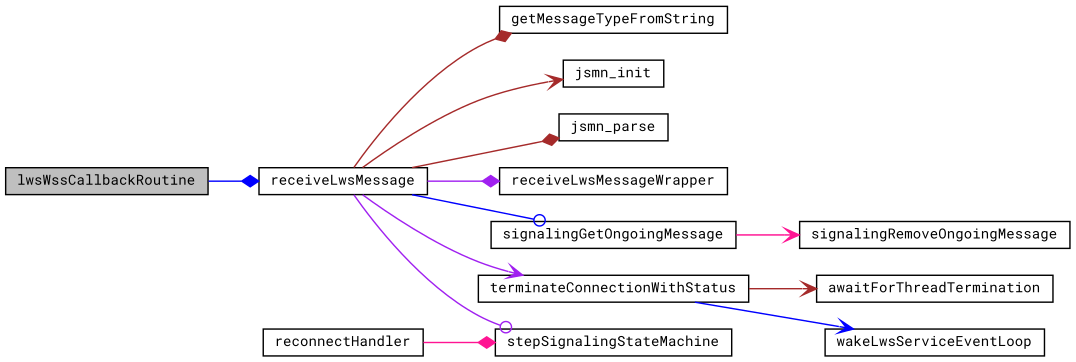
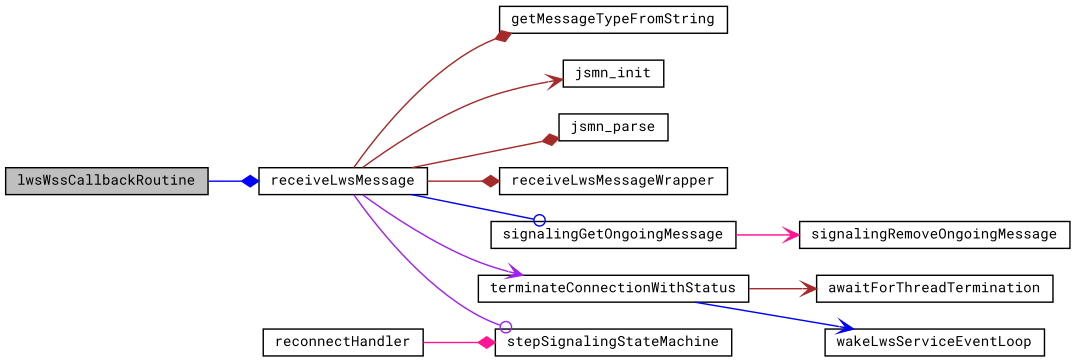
  digraph {
    fontname="Roboto Mono"
    rankdir=LR
    node [color=black fillcolor=white fontname="Roboto Mono" fontsize=10 shape=record style=filled]
    edge [arrowhead=diamond color=brown fontname="Roboto Mono" fontsize=10 labelfontname=Helvetica labelfontsize=10 style=solid]
    n1 [fillcolor=grey75 fontcolor=black height=0.2 label=lwsWssCallbackRoutine width=0.4]
    n2 [height=0.2 label=receiveLwsMessage width=0.4]
    n3 [height=0.2 label=getMessageTypeFromString width=0.4]
    n4 [height=0.2 label=jsmn_init width=0.4]
    n5 [height=0.2 label=jsmn_parse width=0.4]
    n6 [height=0.2 label=receiveLwsMessageWrapper width=0.4]
    n7 [height=0.2 label=signalingGetOngoingMessage width=0.4]
    n8 [height=0.2 label=stepSignalingStateMachine width=0.4]
    n9 [height=0.2 label=terminateConnectionWithStatus width=0.4]
    n10 [height=0.2 label=reconnectHandler width=0.4]
    n11 [height=0.2 label=signalingRemoveOngoingMessage width=0.4]
    n12 [height=0.2 label=awaitForThreadTermination width=0.4]
    n13 [height=0.2 label=wakeLwsServiceEventLoop width=0.4]
    n1 -> n2 [color=blue]
    n2 -> n3
    n2 -> n4 [arrowhead=vee]
    n2 -> n5
-   n2 -> n6 [color=purple]
+   n2 -> n6
    n2 -> n7 [arrowhead=odot color=blue]
    n2 -> n8 [arrowhead=odot color=purple]
    n2 -> n9 [arrowhead=vee color=purple]
    n7 -> n11 [arrowhead=vee color=deeppink]
    n9 -> n12 [arrowhead=vee]
    n9 -> n13 [arrowhead=vee color=blue]
    n10 -> n8 [color=deeppink]
  }
